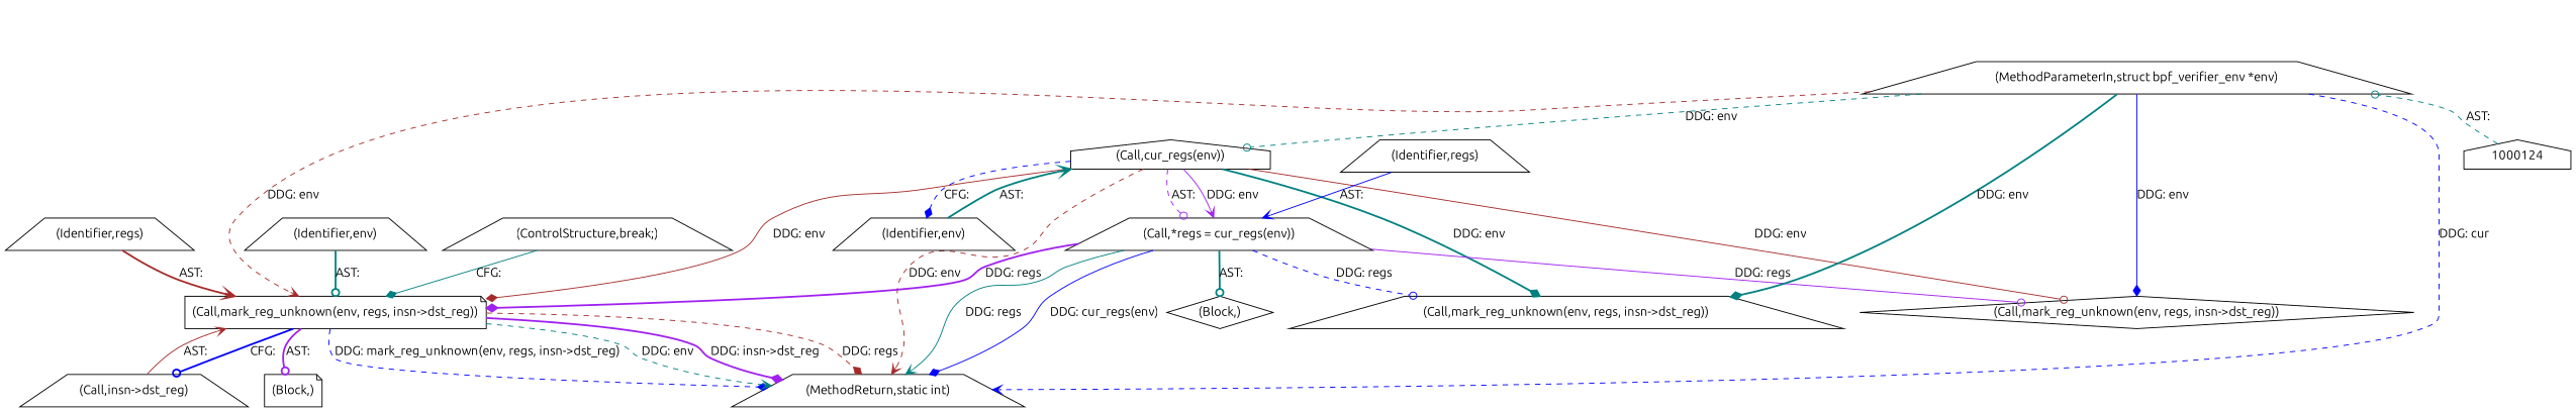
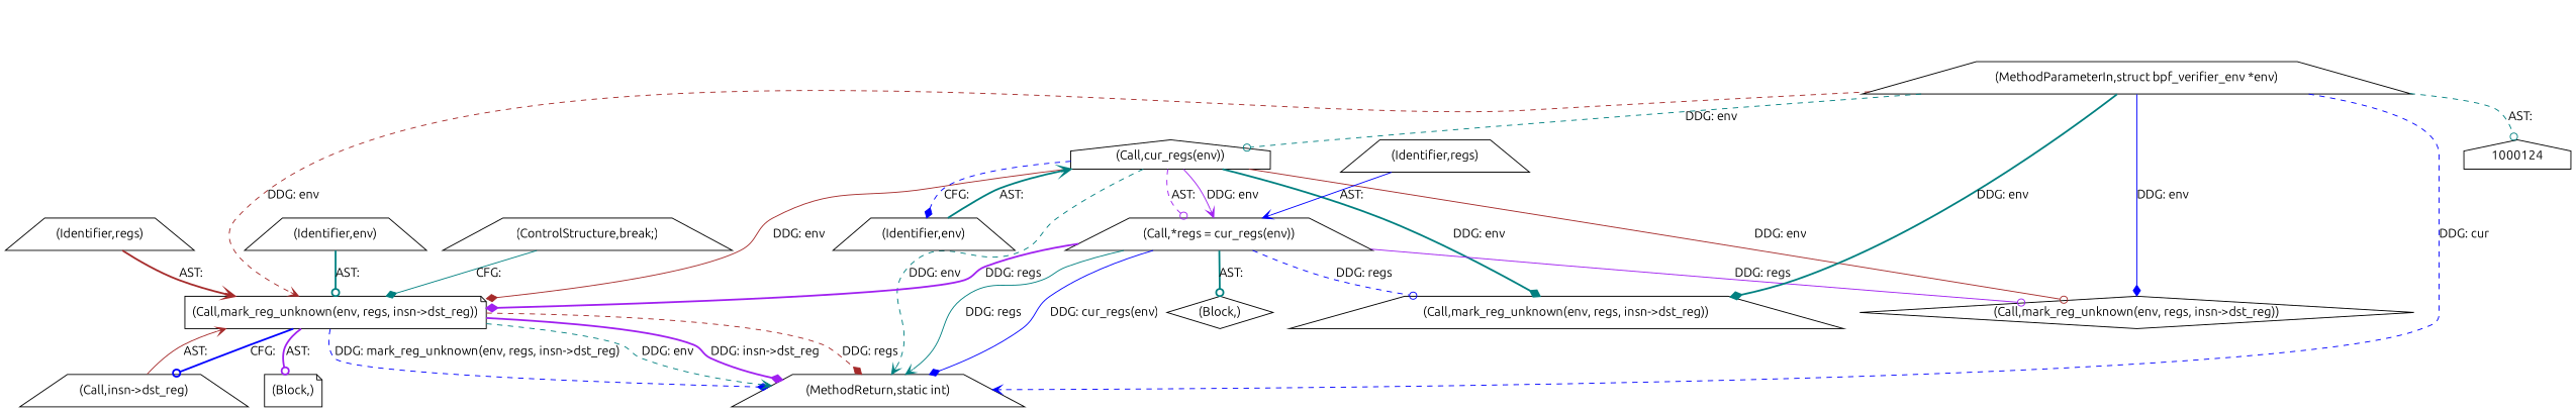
  digraph {
    fontname=Ubuntu
    node [fontname=Ubuntu shape=trapezium]
    edge [arrowhead=diamond color=teal fontname=Ubuntu style=dashed]
    n1 [label="(Call,mark_reg_unknown(env, regs, insn->dst_reg))" shape=note]
    n2 [label="(Call,insn->dst_reg)"]
    n3 [label="(MethodReturn,static int)"]
    n4 [label="(Block,)" shape=note]
    n5 [label="(Call,cur_regs(env))" shape=house]
    n6 [label="(Call,*regs = cur_regs(env))"]
    n7 [label="(Identifier,env)"]
    n8 [label="(Call,mark_reg_unknown(env, regs, insn->dst_reg))"]
    n9 [label="(Call,mark_reg_unknown(env, regs, insn->dst_reg))" shape=diamond]
    n10 [label="(Block,)" shape=diamond]
    n11 [label="(MethodParameterIn,struct bpf_verifier_env *env)"]
    1000124 [shape=house]
    n13 [label="(ControlStructure,break;)"]
    n14 [label="(Identifier,regs)"]
    n15 [label="(Identifier,env)"]
    n16 [label="(Identifier,regs)"]
    n1 -> n2 [arrowhead=odot color=blue label="CFG: " style=bold]
    n1 -> n3 [color=brown label="DDG: regs"]
    n1 -> n3 [color=blue label="DDG: mark_reg_unknown(env, regs, insn->dst_reg)"]
    n1 -> n3 [arrowhead=vee label="DDG: env"]
    n1 -> n3 [color=purple label="DDG: insn->dst_reg" style=bold]
    n1 -> n4 [arrowhead=odot color=purple label="AST: " style=bold]
    n2 -> n1 [arrowhead=vee color=brown label="AST: " style=solid]
    n5 -> n1 [color=brown label="DDG: env" style=solid]
-   n5 -> n3 [arrowhead=vee color=brown label="DDG: env"]
+   n5 -> n3 [arrowhead=vee label="DDG: env"]
    n5 -> n6 [arrowhead=odot color=purple label="AST: "]
    n5 -> n6 [arrowhead=vee color=purple label="DDG: env" style=solid]
    n5 -> n7 [color=blue label="CFG: "]
    n5 -> n8 [label="DDG: env" style=bold]
    n5 -> n9 [arrowhead=odot color=brown label="DDG: env" style=solid]
    n6 -> n1 [color=purple label="DDG: regs" style=bold]
    n6 -> n3 [arrowhead=vee label="DDG: regs" style=solid]
    n6 -> n3 [color=blue label="DDG: cur_regs(env)" style=solid]
    n6 -> n8 [arrowhead=odot color=blue label="DDG: regs"]
    n6 -> n9 [arrowhead=odot color=purple label="DDG: regs" style=solid]
    n6 -> n10 [arrowhead=odot label="AST: " style=bold]
    n7 -> n5 [arrowhead=vee label="AST: " style=bold]
    n11 -> n1 [arrowhead=vee color=brown label="DDG: env"]
    n11 -> n3 [arrowhead=vee color=blue label="DDG: cur"]
    n11 -> n5 [arrowhead=odot label="DDG: env"]
    n11 -> n8 [label="DDG: env" style=bold]
    n11 -> n9 [color=blue label="DDG: env" style=solid]
-   1000124 -> n11 [arrowhead=odot label="AST: "]
+   n11 -> 1000124 [arrowhead=odot label="AST: "]
    n13 -> n1 [label="CFG: " style=solid]
    n14 -> n1 [arrowhead=vee color=brown label="AST: " style=bold]
    n15 -> n1 [arrowhead=odot label="AST: " style=bold]
    n16 -> n6 [arrowhead=vee color=blue label="AST: " style=solid]
  }
